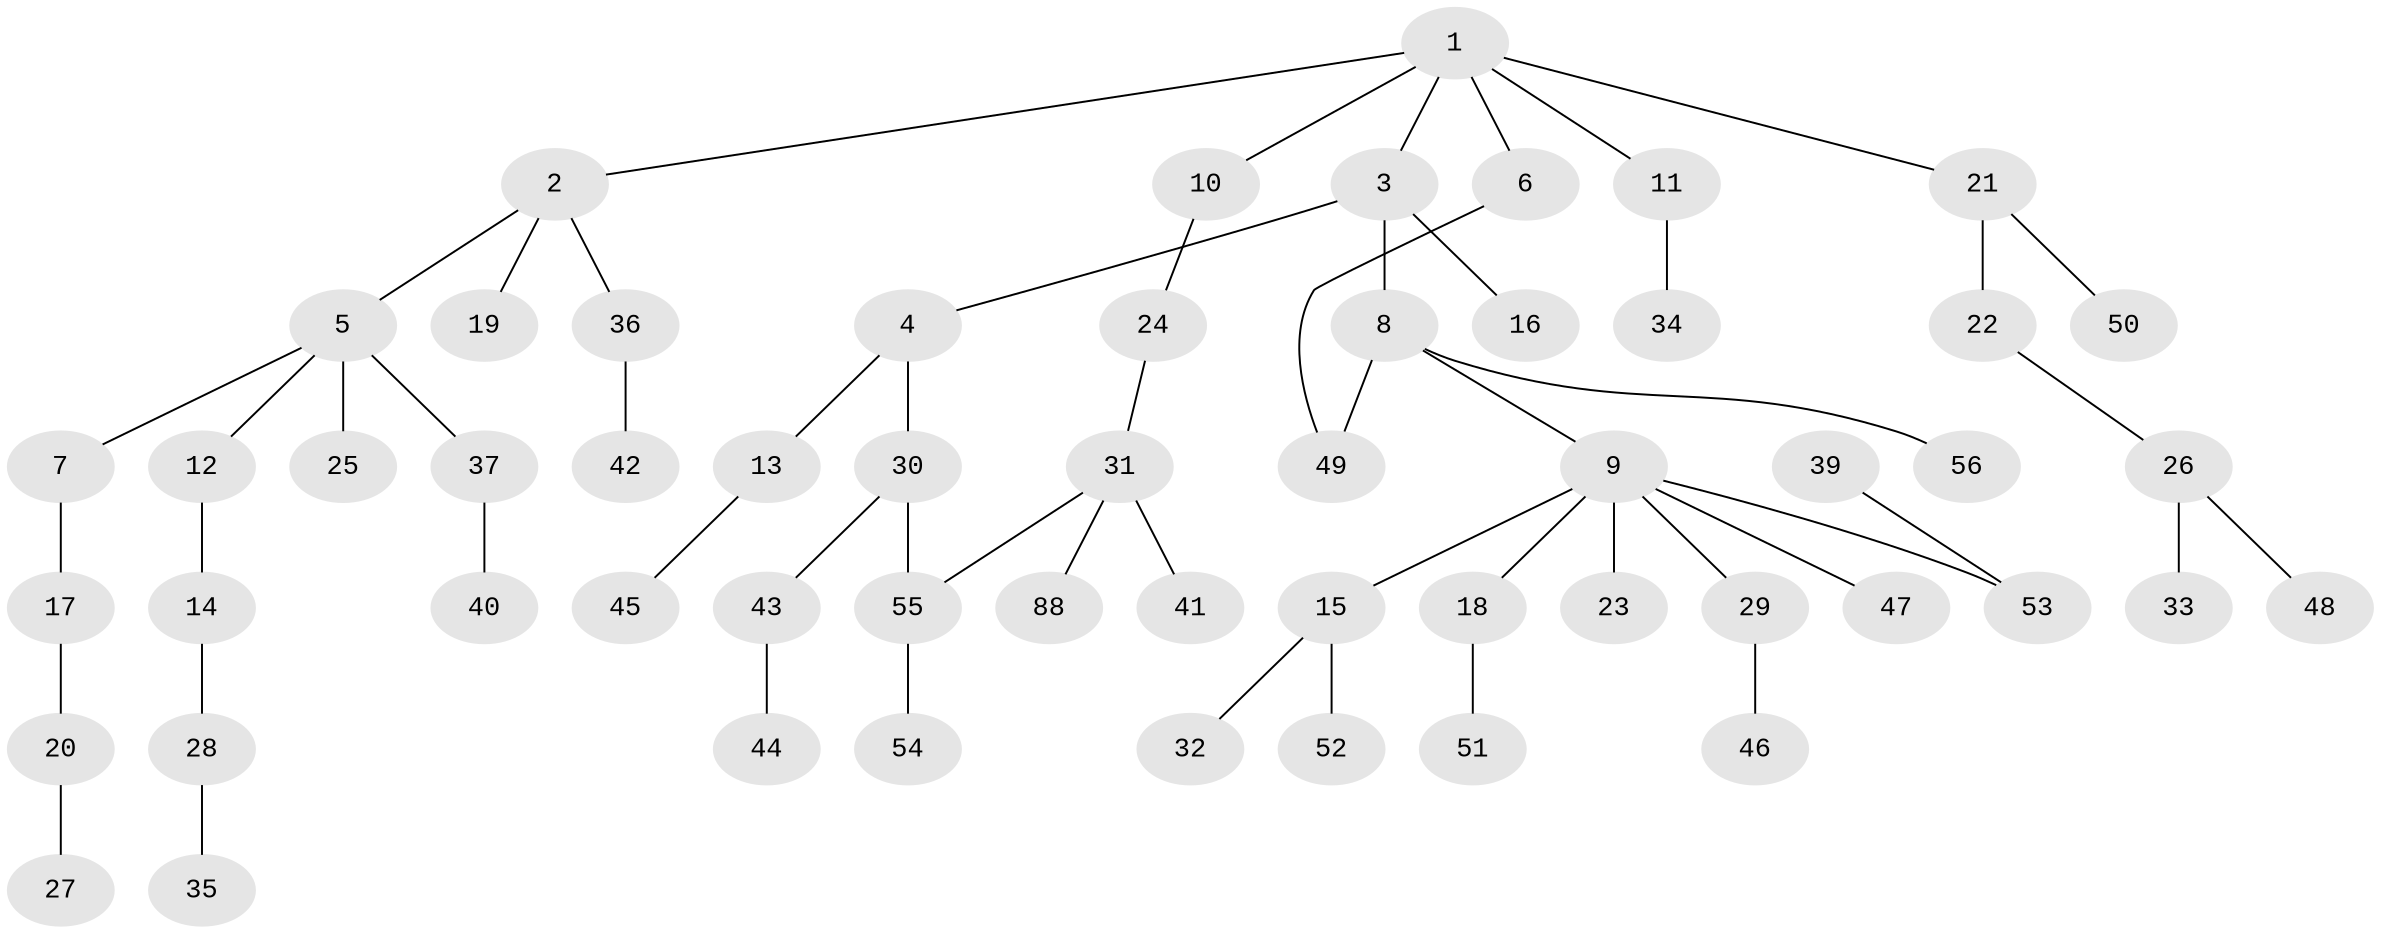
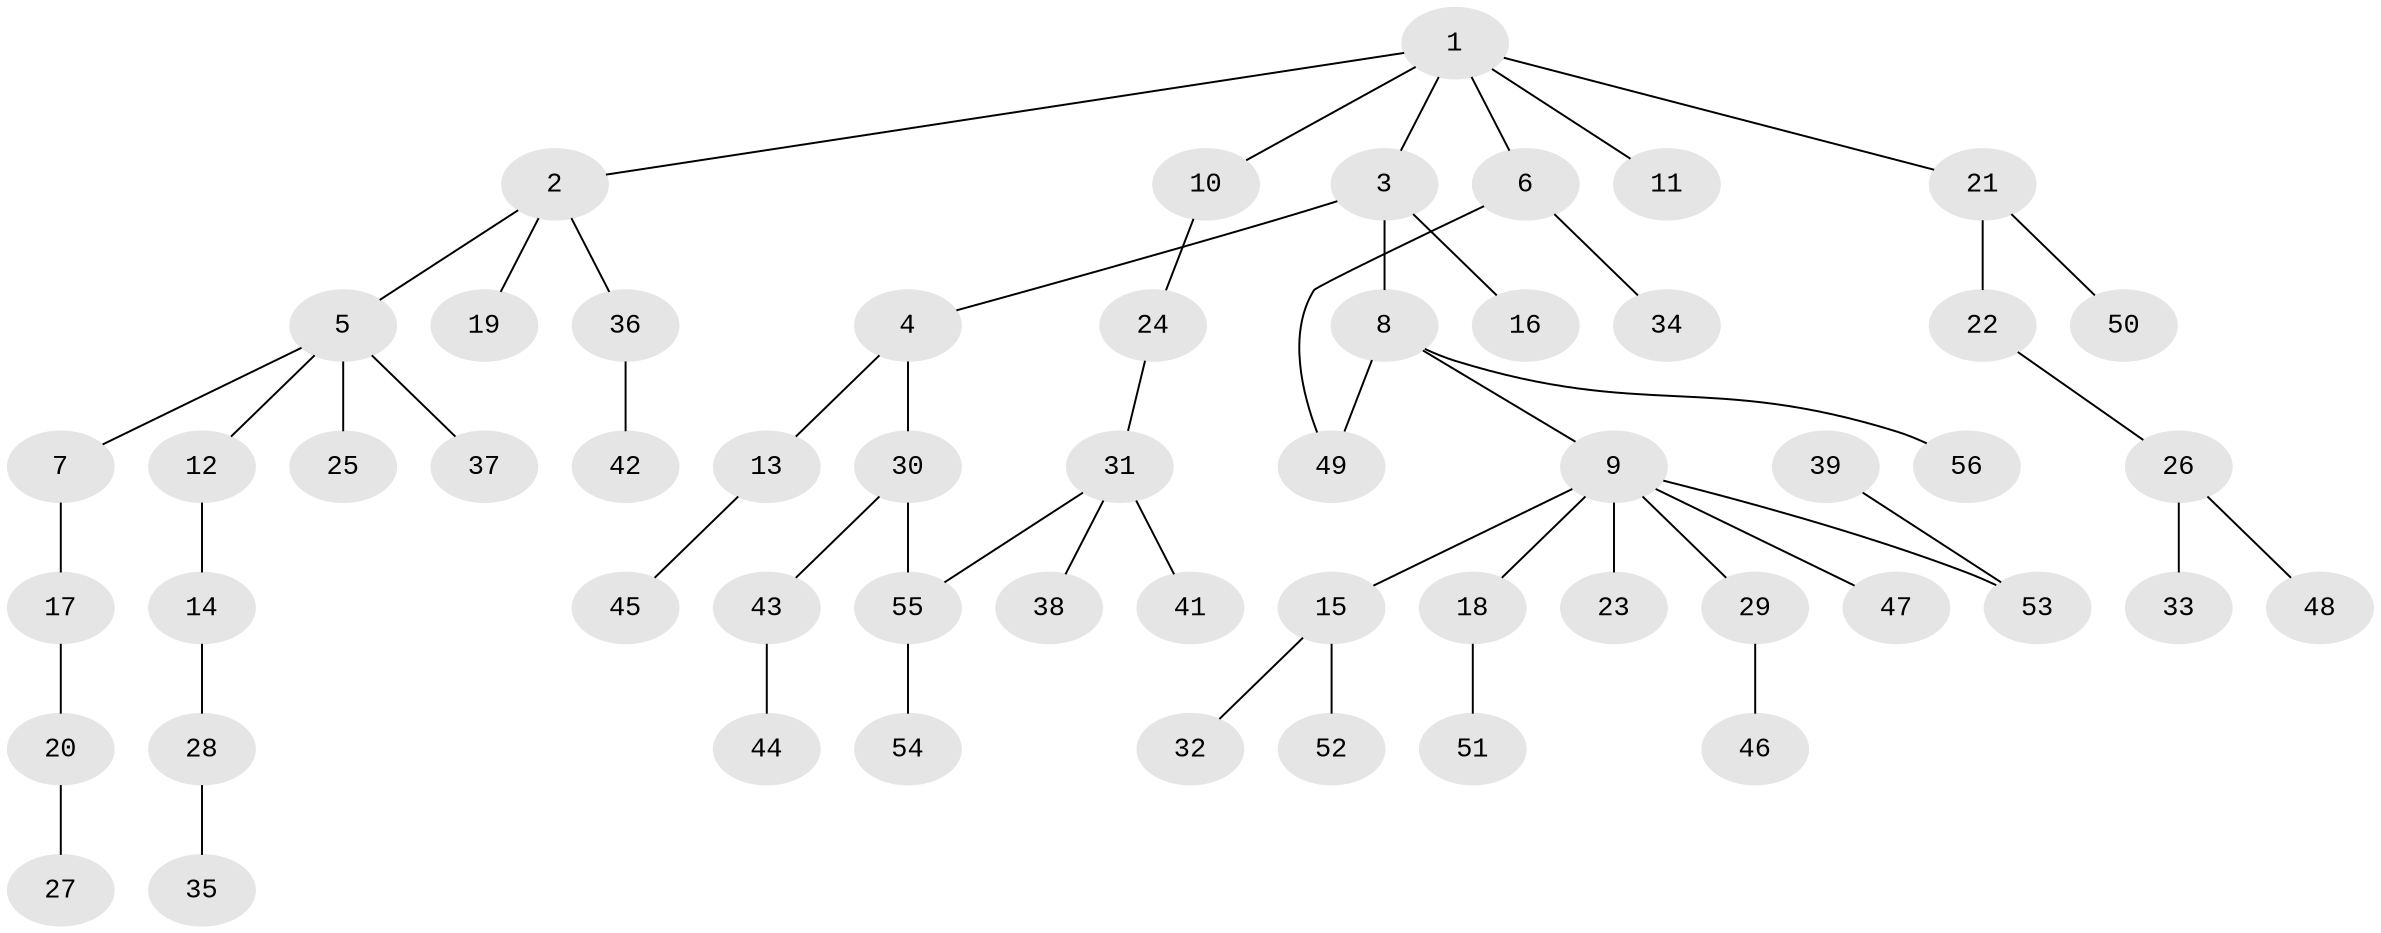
  graph {
    fontname="Liberation Mono"
    node [color=gray90 fontname="Liberation Mono" style=filled]
    edge [fontname="Liberation Mono"]
    1
    2
    3
    6
    10
    11
    21
    5
    19
    36
    4
    8
    16
    49
    24
    34
    22
    50
    7
    12
    25
    37
    42
    13
    30
    9
    56
    45
    43
    55
    17
    14
-   40
    20
    15
    18
    23
    29
    47
    53
    32
    52
    51
    46
    39
    31
    28
    35
    27
    26
    33
    48
-   38 [label=88]
+   38
    41
    44
    54
    1 -- 2
    1 -- 3
    1 -- 6
    1 -- 10
    1 -- 11
    1 -- 21
    2 -- 5
    2 -- 19
    2 -- 36
    3 -- 4
    3 -- 8
    3 -- 16
    6 -- 49
    10 -- 24
-   11 -- 34
+   6 -- 34
    21 -- 22
    21 -- 50
    5 -- 7
    5 -- 12
    5 -- 25
    5 -- 37
    36 -- 42
    4 -- 13
    4 -- 30
    8 -- 49
    8 -- 9
    8 -- 56
    24 -- 31
    22 -- 26
    7 -- 17
    12 -- 14
-   37 -- 40
    13 -- 45
    30 -- 43
    30 -- 55
    9 -- 15
    9 -- 18
    9 -- 23
    9 -- 29
    9 -- 47
    9 -- 53
    43 -- 44
    55 -- 54
    17 -- 20
    14 -- 28
    20 -- 27
    15 -- 32
    15 -- 52
    18 -- 51
    29 -- 46
    39 -- 53
    31 -- 55
    31 -- 38
    31 -- 41
    28 -- 35
    26 -- 33
    26 -- 48
  }
